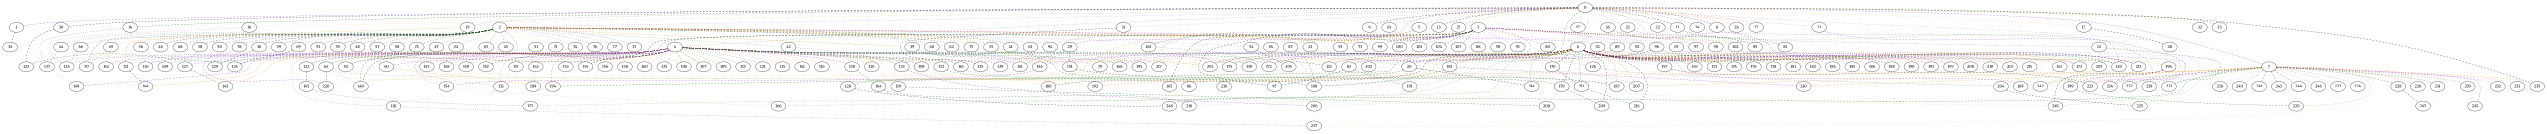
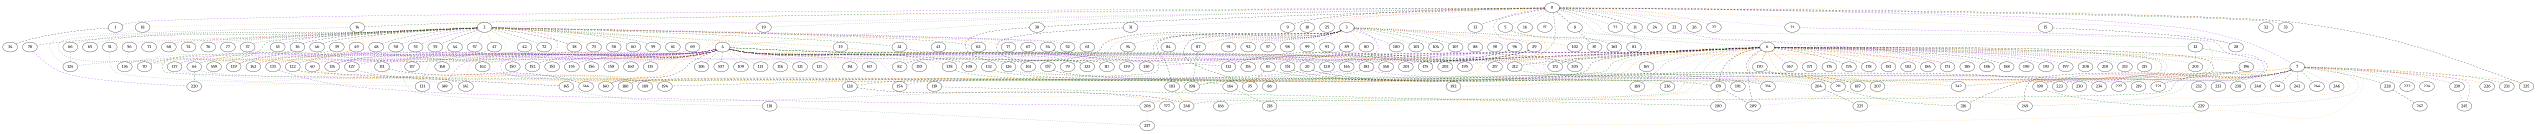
  graph {
    fontname=Merriweather
    node [fontname=Merriweather]
    edge [color=darkgreen fontname=Merriweather style=dotted]
    0
    1
    2
    3
    4
    5
    6
    7
    8
    9
    10
    11
    12
    13
    14
    15
    16
    17
    18
    19
    20
    21
    22
    23
    24
    25
    26
    27
    28
    29
    30
    31
    32
    33
    235
    34
    35
    36
    37
    38
    39
    40
    41
    42
    43
    44
    45
    46
    47
    48
    49
    50
    51
    52
    53
    54
    55
    56
    57
    58
    59
    60
    61
    62
    63
    64
    65
    66
    67
    68
    69
    70
    71
    72
    73
    74
    75
    76
    77
    78
    79
    80
    81
    82
    83
    84
    85
    86
    87
    88
    89
    90
    91
    92
    93
    94
    95
    96
    97
    98
    99
    100
    101
    102
    103
    104
    105
    140
    128
    130
    131
    132
    133
    134
    129
    136
    137
    138
    139
    141
    142
    143
    144
    145
    146
    147
    148
    149
    150
    151
    152
    153
    154
    155
    156
    157
    158
    n138 [label=459]
    160
    161
    162
    135
    106
    107
    108
    109
    110
    111
    112
    113
    114
    115
    116
    117
    118
    119
    120
    121
    122
    123
    124
    125
    126
    127
    194
    168
    163
    164
    165
    166
    167
    169
    170
    171
    172
    173
    174
    175
    176
    177
    178
    179
    180
    181
    182
    183
    184
    185
    186
    187
    188
    189
    190
    191
    192
    193
    195
    196
    197
    198
    199
    200
    201
    202
    203
    204
    205
    206
    207
    208
    209
    210
    211
    212
    213
    214
    215
    216
    217
    218
    219
    220
    221
    222
    223
    224
    225
    226
    227
    228
    229
    230
    231
    232
    233
    234
    236
    237
    238
    239
    240
    241
    242
    243
    244
    245
    246
    247
    248
    249
    0 -- 1 [color=purple style=dashed]
    0 -- 2 [color=purple]
    0 -- 3 [color=darkorange]
    0 -- 4
    0 -- 5
    0 -- 6
    0 -- 7 [color=purple style=dashed]
    0 -- 8 [color=black style=dashed]
    0 -- 9 [color=black style=dashed]
    0 -- 10 [color=darkorange]
    0 -- 11 [color=black style=dashed]
    0 -- 12
    0 -- 13 [color=black style=dashed]
    0 -- 14 [style=dashed]
    0 -- 15 [color=darkorange]
    0 -- 16 [color=purple]
    0 -- 17
    0 -- 18 [color=darkorange]
    0 -- 19
    0 -- 20 [style=dashed]
    0 -- 21 [color=purple]
    0 -- 22 [color=black]
    0 -- 23
    0 -- 24 [color=black]
    0 -- 25 [color=darkorange style=dashed]
    0 -- 26 [color=darkorange]
    0 -- 27 [color=darkorange style=dashed]
    0 -- 28 [color=purple]
    0 -- 29 [color=purple style=dashed]
    0 -- 30 [color=black style=dashed]
    0 -- 31 [color=purple]
    0 -- 32 [color=darkorange]
    0 -- 33 [style=dashed]
    0 -- 235 [color=black style=dashed]
    1 -- 34 [color=black style=dashed]
    2 -- 20
    2 -- 35 [color=darkorange style=dashed]
    2 -- 36 [color=black style=dashed]
    2 -- 37 [color=black]
    2 -- 38 [color=black style=dashed]
    2 -- 39 [color=darkorange style=dashed]
    2 -- 40 [color=purple style=dashed]
    2 -- 41 [style=dashed]
    2 -- 42
    2 -- 43 [color=darkorange]
    2 -- 44
    2 -- 45 [color=purple style=dashed]
    2 -- 46 [color=black style=dashed]
    2 -- 47 [color=darkorange style=dashed]
    2 -- 48 [style=dashed]
    2 -- 49 [color=darkorange]
    2 -- 50 [color=purple style=dashed]
    2 -- 51 [color=darkorange]
    2 -- 52 [color=purple style=dashed]
    2 -- 53 [color=purple style=dashed]
    2 -- 54 [color=purple]
    2 -- 55 [color=black style=dashed]
    2 -- 56 [color=purple]
    2 -- 57 [color=black]
    2 -- 58
    2 -- 59 [style=dashed]
    2 -- 60 [color=black]
    2 -- 61
    2 -- 62 [style=dashed]
    2 -- 63
    2 -- 64 [color=darkorange]
    2 -- 65 [color=black]
    2 -- 66 [color=black]
    2 -- 67 [color=purple]
    2 -- 68 [style=dashed]
    2 -- 69
    2 -- 70 [style=dashed]
    2 -- 71 [color=darkorange]
    2 -- 72 [style=dashed]
    2 -- 73 [color=darkorange style=dashed]
    2 -- 74 [color=purple]
    2 -- 75 [color=darkorange style=dashed]
    2 -- 76 [color=black]
    2 -- 77
    2 -- 78 [style=dashed]
    3 -- 79 [color=black]
    3 -- 80 [color=darkorange style=dashed]
    3 -- 81 [color=black]
    3 -- 82 [color=black style=dashed]
    3 -- 83 [color=purple style=dashed]
    3 -- 84 [color=purple]
    3 -- 85
    3 -- 86 [color=darkorange]
    3 -- 87 [color=black]
    3 -- 88 [color=black]
    3 -- 89 [color=purple]
    3 -- 90 [color=darkorange]
    3 -- 91 [color=purple]
    3 -- 92 [color=purple style=dashed]
    3 -- 93 [color=darkorange style=dashed]
    3 -- 94 [color=black]
    3 -- 95 [color=black style=dashed]
    3 -- 96 [color=purple]
    3 -- 97 [color=black]
    3 -- 98 [color=purple]
    3 -- 99 [style=dashed]
    3 -- 100 [color=purple style=dashed]
    3 -- 101 [color=black]
    3 -- 102 [color=darkorange style=dashed]
    3 -- 103 [color=black style=dashed]
    3 -- 104 [style=dashed]
    3 -- 105 [style=dashed]
    3 -- 140 [style=dashed]
    4 -- 140 [color=black style=dashed]
    4 -- 128 [color=darkorange]
    4 -- 130 [color=black]
    4 -- 131
    4 -- 132 [color=black]
    4 -- 133
    4 -- 134 [style=dashed]
    4 -- 129
    4 -- 136 [color=purple style=dashed]
    4 -- 137 [color=purple]
    4 -- 138 [color=purple style=dashed]
    4 -- 139 [color=purple style=dashed]
    4 -- 141 [color=darkorange]
    4 -- 142 [color=purple style=dashed]
    4 -- 143 [color=darkorange style=dashed]
    4 -- 144 [color=darkorange style=dashed]
    4 -- 145 [color=darkorange]
    4 -- 146 [color=black]
    4 -- 147 [color=darkorange style=dashed]
    4 -- 148 [color=purple]
    4 -- 149 [color=purple style=dashed]
    4 -- 150 [color=darkorange]
    4 -- 151 [color=purple]
    4 -- 152 [color=black style=dashed]
    4 -- 153 [color=purple style=dashed]
    4 -- 154 [color=purple]
    4 -- 155 [color=black style=dashed]
    4 -- 156 [color=darkorange]
    4 -- 157 [color=purple]
    4 -- 158 [color=darkorange]
    4 -- n138 [color=black]
    4 -- 160 [color=purple]
    4 -- 161 [style=dashed]
    4 -- 162
    4 -- 135 [color=darkorange style=dashed]
    4 -- 106 [style=dashed]
    4 -- 107 [style=dashed]
    4 -- 108 [color=black style=dashed]
    4 -- 109 [color=darkorange style=dashed]
    4 -- 110 [color=purple]
    4 -- 111 [color=purple]
    4 -- 112 [style=dashed]
    4 -- 113 [color=black]
    4 -- 114 [color=purple style=dashed]
    4 -- 115 [color=darkorange]
    4 -- 116 [color=darkorange]
    4 -- 117 [color=purple]
    4 -- 118
    4 -- 119 [color=darkorange]
    4 -- 120 [style=dashed]
    4 -- 121 [color=black]
    4 -- 122 [color=purple]
-   69 -- 123 [style=dashed]
+   4 -- 123 [style=dashed]
    4 -- 124 [color=black]
    4 -- 125 [color=purple]
    4 -- 126
    4 -- 127 [color=purple style=dashed]
    4 -- 194 [color=purple style=dashed]
    4 -- 168 [style=dashed]
    5 -- 163 [style=dashed]
    5 -- 164 [color=darkorange style=dashed]
    6 -- 146 [color=purple style=dashed]
    6 -- 194 [style=dashed]
    6 -- 168 [color=purple style=dashed]
    6 -- 165
    6 -- 166
    6 -- 167 [color=purple style=dashed]
    6 -- 169 [color=purple style=dashed]
    6 -- 170 [color=black style=dashed]
    6 -- 171 [color=darkorange style=dashed]
    6 -- 172 [color=black style=dashed]
    6 -- 173 [color=darkorange]
    6 -- 174 [color=darkorange]
    6 -- 175 [color=black style=dashed]
    6 -- 176 [color=black style=dashed]
    6 -- 177
    6 -- 178 [style=dashed]
    6 -- 179 [color=black style=dashed]
    6 -- 180 [color=black style=dashed]
    6 -- 181 [color=darkorange style=dashed]
    6 -- 182 [color=darkorange style=dashed]
    6 -- 183 [color=black style=dashed]
    6 -- 184 [color=purple style=dashed]
    6 -- 185 [color=black]
    6 -- 186 [color=black]
    6 -- 187 [color=black]
    6 -- 188 [color=black style=dashed]
    6 -- 189 [color=darkorange]
    6 -- 190
    6 -- 191
    6 -- 192 [color=darkorange style=dashed]
    6 -- 193 [color=purple style=dashed]
    6 -- 195 [color=black]
    6 -- 196 [color=darkorange style=dashed]
    6 -- 197 [color=purple style=dashed]
    6 -- 198
    6 -- 199
    6 -- 200 [color=darkorange]
    6 -- 201 [color=black style=dashed]
    6 -- 202 [color=purple]
    6 -- 203
    6 -- 204 [color=darkorange]
    6 -- 205 [color=darkorange]
    6 -- 206 [color=darkorange]
    6 -- 207 [color=darkorange style=dashed]
    6 -- 208 [color=darkorange]
    6 -- 209 [color=black style=dashed]
    6 -- 210 [color=purple]
    6 -- 211 [style=dashed]
    6 -- 212 [color=black style=dashed]
    6 -- 213 [color=black]
    6 -- 214 [color=black]
    6 -- 215 [color=purple]
    6 -- 216 [color=black style=dashed]
    6 -- 217 [color=darkorange]
    6 -- 218 [color=darkorange]
    7 -- 235 [color=darkorange style=dashed]
    7 -- 219 [color=black]
    7 -- 220 [color=darkorange]
    7 -- 221
    7 -- 222
    7 -- 223 [color=darkorange]
    7 -- 224 [color=black]
    7 -- 225 [color=darkorange]
    7 -- 226 [color=darkorange style=dashed]
    7 -- 227 [style=dashed]
    7 -- 228 [style=dashed]
    7 -- 229
    7 -- 230 [color=darkorange style=dashed]
    7 -- 231 [style=dashed]
    7 -- 232 [color=purple]
    7 -- 233 [color=purple]
    7 -- 234 [color=purple style=dashed]
    7 -- 236 [color=darkorange]
    7 -- 237 [color=darkorange]
    7 -- 238 [color=purple]
    7 -- 239 [color=black]
    7 -- 240 [color=black]
    7 -- 241 [style=dashed]
    7 -- 242 [color=darkorange style=dashed]
    7 -- 243 [style=dashed]
    7 -- 244 [style=dashed]
    7 -- 245 [color=purple style=dashed]
    7 -- 246 [color=purple]
    7 -- 247 [color=darkorange]
    7 -- 248 [style=dashed]
    7 -- 249
    8 -- 120 [color=black]
    11 -- 81 [color=black]
    11 -- 242
    12 -- 203 [color=black]
    12 -- 221 [style=dashed]
    14 -- 137 [color=black]
    15 -- 28 [color=black style=dashed]
-   16 -- 85 [color=black style=dashed]
+   8 -- 85 [color=black style=dashed]
    18 -- 124 [color=purple]
    19 -- 111 [color=darkorange style=dashed]
    20 -- 128 [style=dashed]
    20 -- 207
    20 -- 214 [color=black style=dashed]
    21 -- 223 [color=purple style=dashed]
    23 -- 173 [color=purple style=dashed]
    25 -- 63 [color=darkorange]
    29 -- 146 [color=purple style=dashed]
    29 -- 151 [color=black style=dashed]
    29 -- 114 [style=dashed]
    30 -- 123 [color=black style=dashed]
    31 -- 115 [color=black style=dashed]
    35 -- 201 [color=darkorange style=dashed]
    36 -- 129 [color=black style=dashed]
    38 -- 127
    39 -- 198 [style=dashed]
    40 -- 154 [color=darkorange]
    40 -- 189 [color=darkorange style=dashed]
    41 -- 175 [color=purple style=dashed]
    42 -- 133 [color=black]
    43 -- 202
    44 -- 137 [color=purple style=dashed]
    45 -- 82 [color=purple]
    45 -- 136
    47 -- 64 [style=dashed]
    48 -- 134 [color=purple]
    49 -- 70 [color=darkorange style=dashed]
    49 -- 142 [color=darkorange style=dashed]
    51 -- 131
    52 -- 173 [color=darkorange style=dashed]
    54 -- 172 [color=black]
    54 -- 205 [color=black style=dashed]
    56 -- 136
    60 -- 79 [color=purple]
    62 -- 195 [color=black]
    64 -- 140 [color=purple]
    64 -- 220 [color=black style=dashed]
    64 -- 236
    66 -- 124 [color=black]
    67 -- 212 [color=purple style=dashed]
    68 -- n138 [color=darkorange]
    69 -- 134 [color=purple style=dashed]
    69 -- 242 [color=darkorange]
    72 -- 122 [style=dashed]
    73 -- 183 [color=purple]
    75 -- 217 [color=purple]
    78 -- 220 [color=purple style=dashed]
    80 -- 83 [color=darkorange style=dashed]
    83 -- 95 [color=black style=dashed]
    83 -- 191 [style=dashed]
    84 -- 198 [color=purple]
    86 -- 218 [color=darkorange]
    87 -- 112 [color=darkorange]
    87 -- 198 [style=dashed]
    89 -- 130 [color=purple style=dashed]
    89 -- 227 [color=purple]
    93 -- 112 [color=darkorange]
    94 -- 139 [color=purple]
    96 -- 112 [color=black style=dashed]
    96 -- 120 [style=dashed]
    102 -- 165 [color=darkorange]
    102 -- 219 [color=purple]
    103 -- 248 [color=darkorange style=dashed]
    128 -- 248 [color=black style=dashed]
    132 -- 179 [style=dashed]
    133 -- 180 [color=darkorange]
    133 -- 206 [color=purple style=dashed]
    137 -- 149 [color=purple]
    138 -- 164 [style=dashed]
    145 -- 177 [color=black]
    146 -- 154 [color=purple style=dashed]
    151 -- 187 [color=black style=dashed]
    154 -- 166 [color=darkorange]
    157 -- 223 [color=black style=dashed]
    161 -- 211
    162 -- 189 [color=black]
    108 -- 192 [color=darkorange]
    110 -- 119 [color=darkorange]
    111 -- 144 [color=black style=dashed]
    116 -- 128 [color=darkorange]
    117 -- 131 [color=darkorange]
    118 -- 237
    119 -- 200 [style=dashed]
    120 -- 242
    122 -- 145 [color=black style=dashed]
    122 -- 194 [color=darkorange]
    126 -- 204 [color=black]
    127 -- 143 [style=dashed]
    163 -- 172 [color=black]
    164 -- 218 [style=dashed]
    165 -- 169 [color=darkorange]
    170 -- 211 [color=black style=dashed]
    170 -- 214 [color=darkorange]
    179 -- 200 [color=darkorange style=dashed]
    179 -- 209 [color=black style=dashed]
    183 -- 198 [style=dashed]
    183 -- 230 [color=purple style=dashed]
    187 -- 209 [color=purple]
    187 -- 249 [color=darkorange]
    196 -- 199 [color=purple style=dashed]
    196 -- 249 [color=black style=dashed]
    198 -- 206
    199 -- 229 [style=dashed]
    203 -- 207 [color=darkorange style=dashed]
    204 -- 225 [color=black style=dashed]
    206 -- 237 [color=darkorange]
    211 -- 216 [style=dashed]
    212 -- 234 [style=dashed]
    228 -- 247 [color=black style=dashed]
    239 -- 245 [color=darkorange style=dashed]
  }
